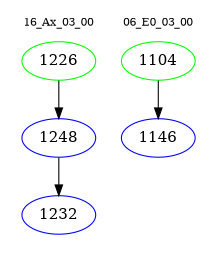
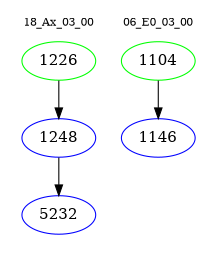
  digraph {
    node [color=blue]
    edge [color=black]
    n1 [color=green label=1226]
-   n2 [label=1232]
+   n2 [label=5232]
    n3 [label=1248]
    n4 [color=green label=1104]
    n5 [label=1146]
    subgraph cluster_1 {
      color=white
      fontsize=10
-     label="16_Ax_03_00"
+     label="18_Ax_03_00"
      n1
      n2
      n3
    }
    subgraph cluster_2 {
      color=white
      fontsize=10
      label="06_E0_03_00"
      n4
      n5
    }
    n1 -> n3
    n3 -> n2
    n4 -> n5
  }
